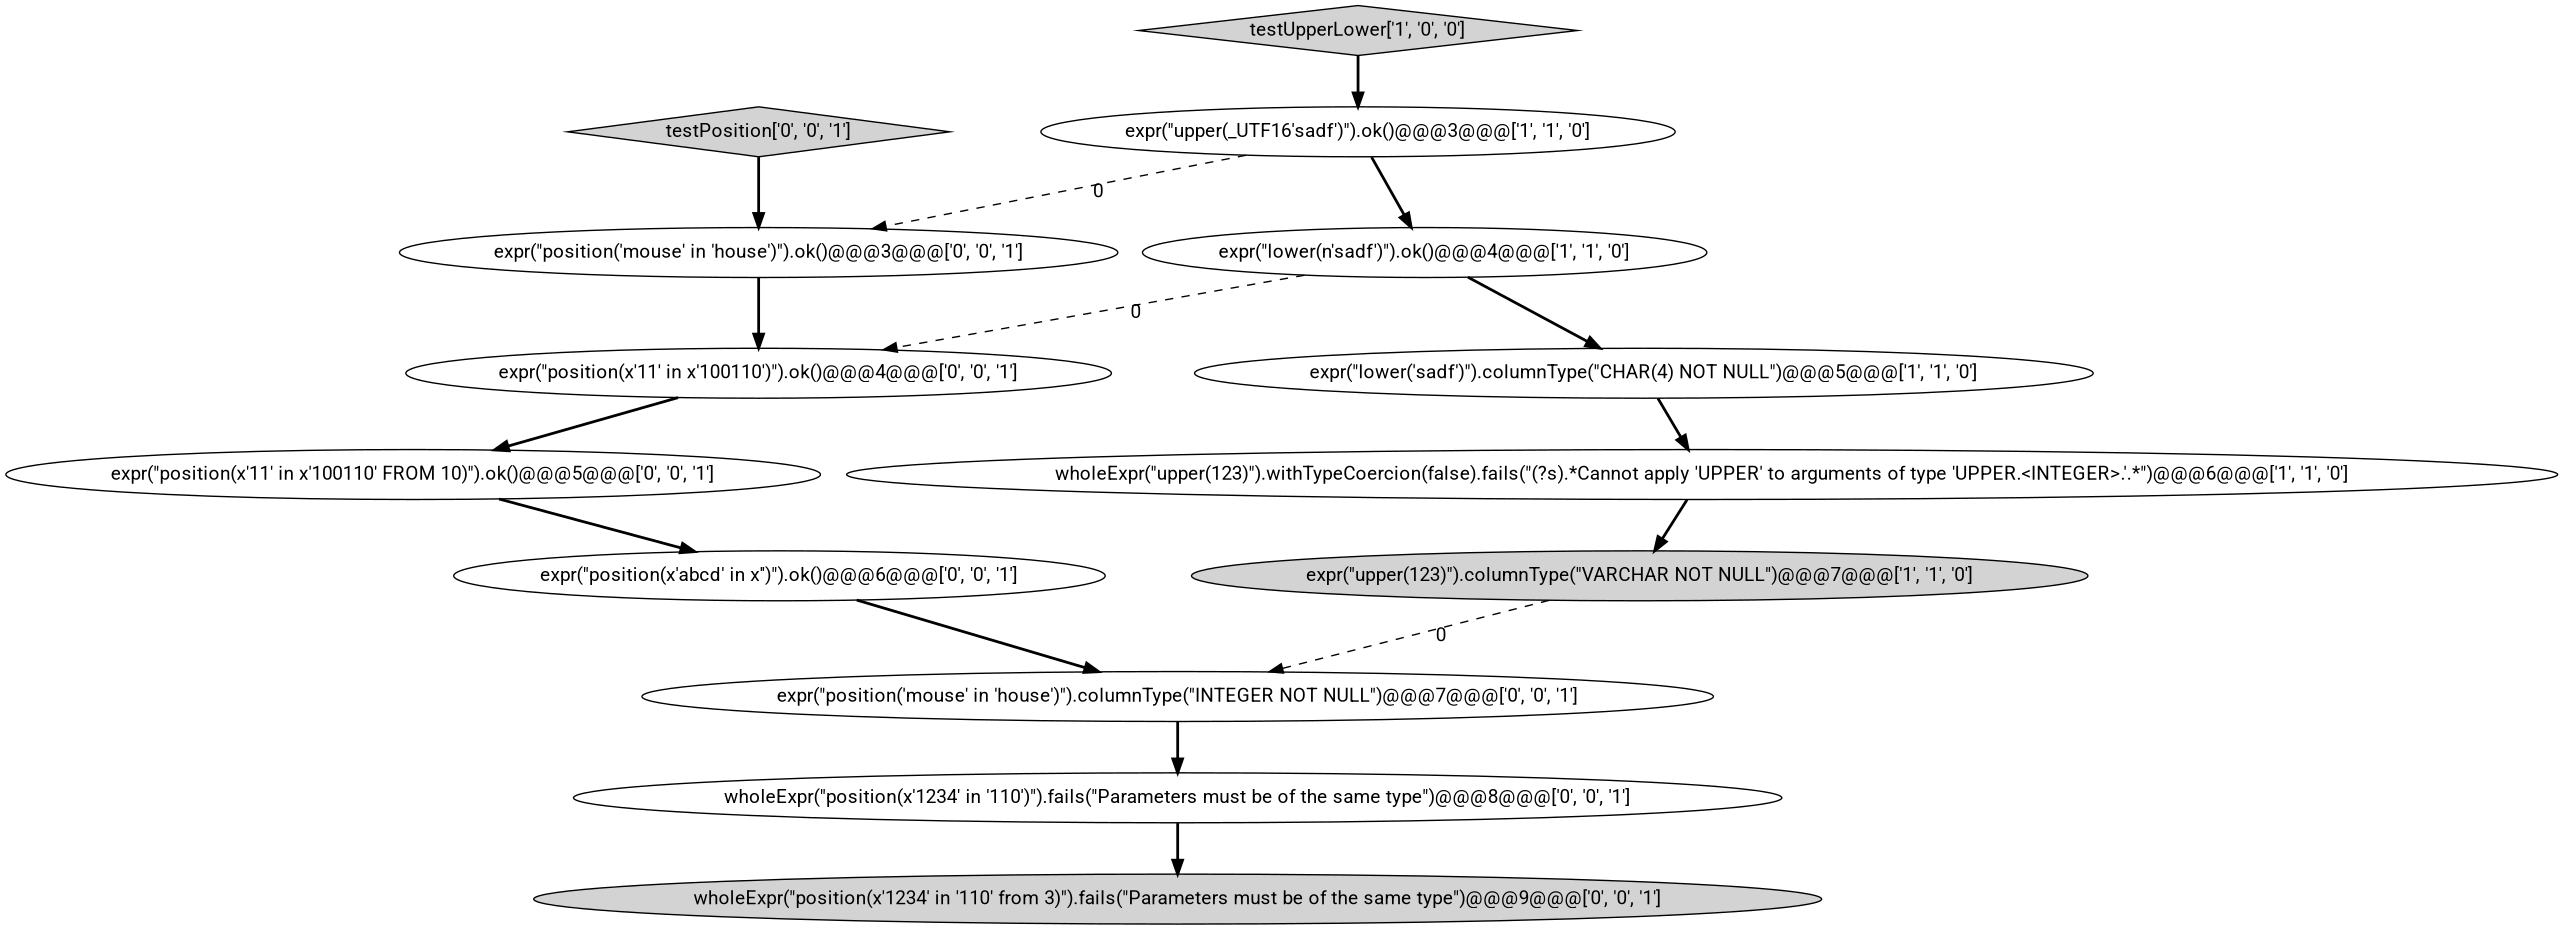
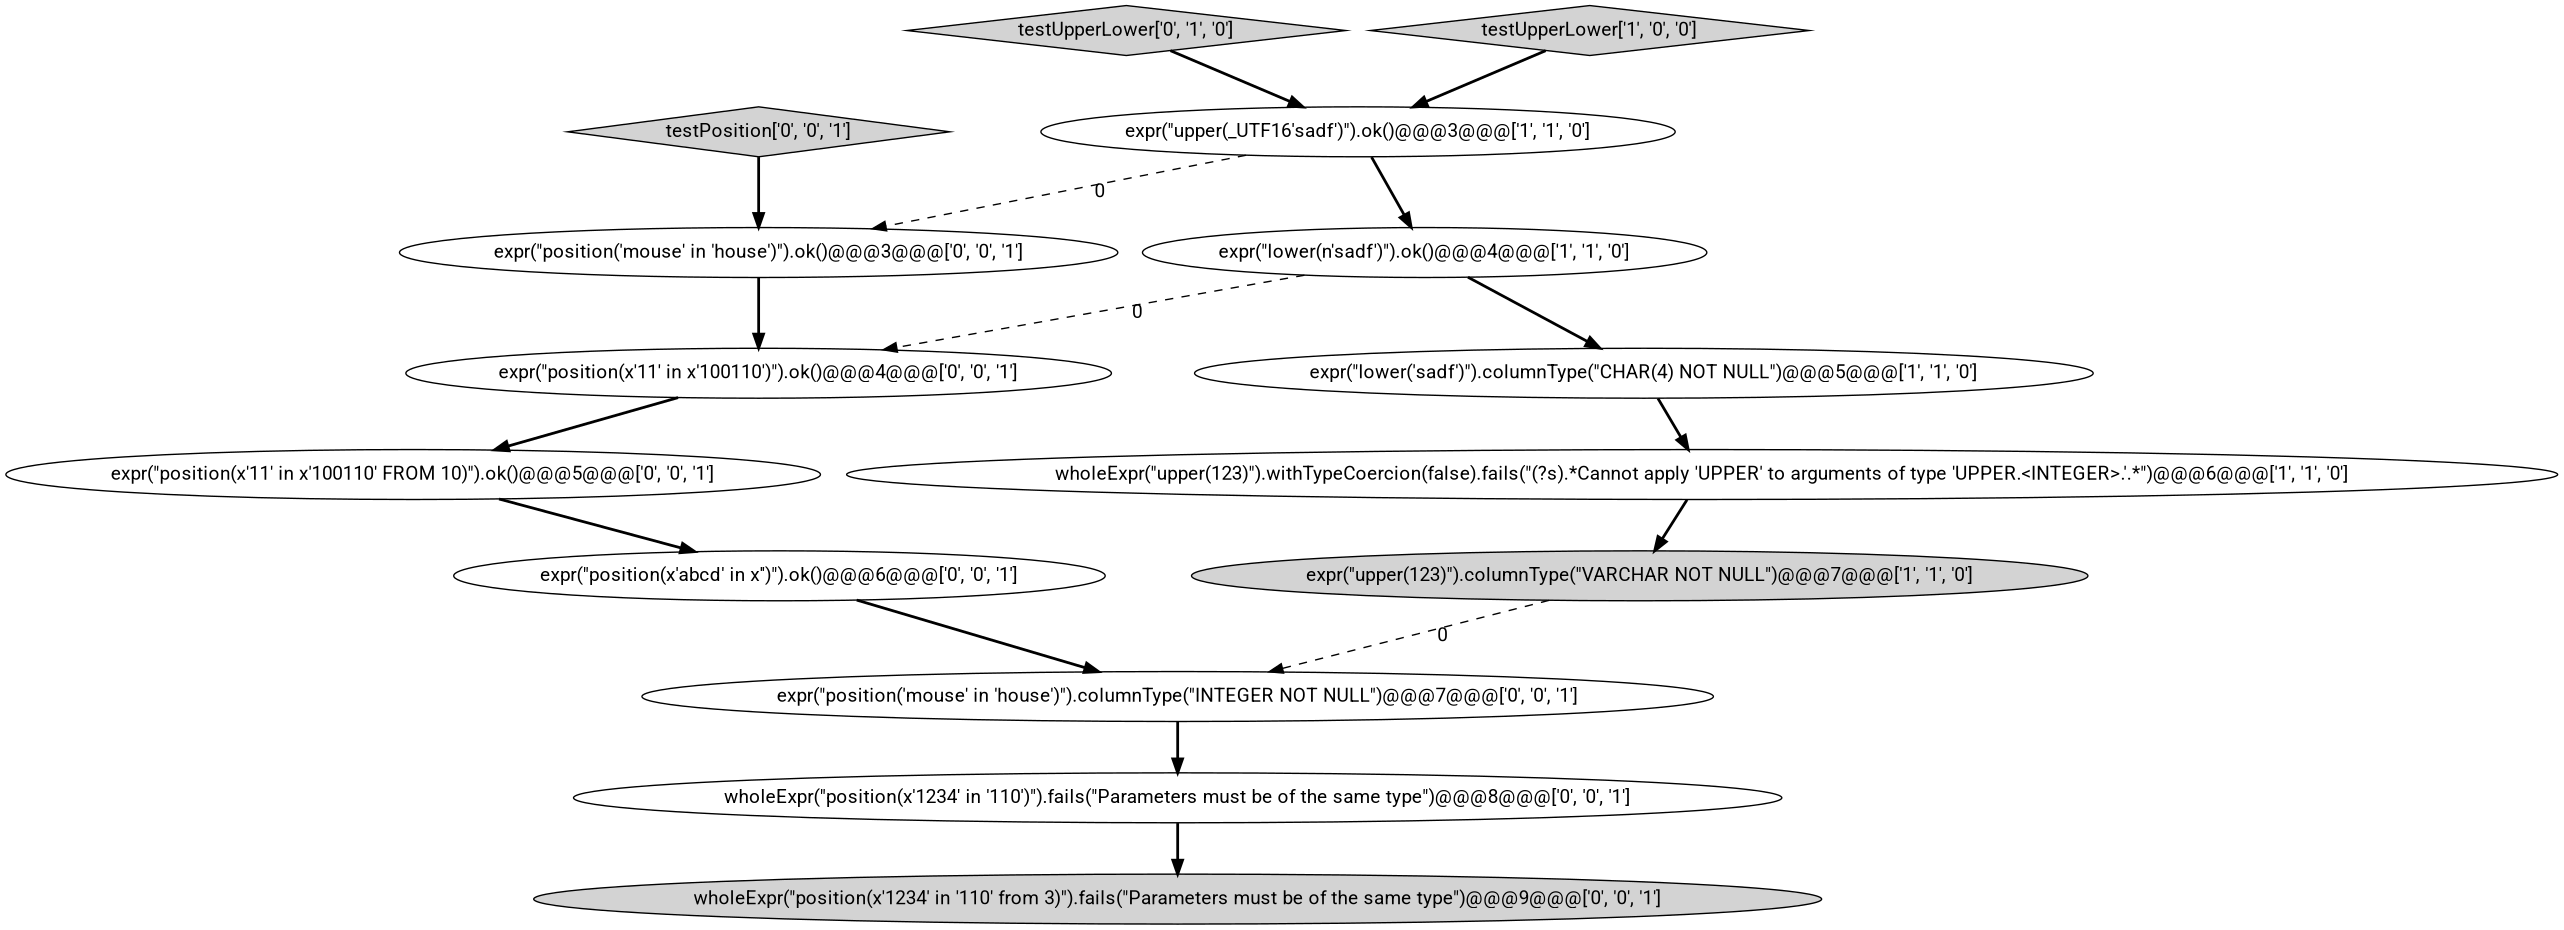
  digraph {
    fontname=Roboto
    node [fillcolor=white shape=ellipse style=filled fontname=Roboto]
    edge [style=bold fontname=Roboto]
    n1 [label="expr(\"upper(_UTF16'sadf')\").ok()@@@3@@@['1', '1', '0']"]
    n2 [label="expr(\"lower(n'sadf')\").ok()@@@4@@@['1', '1', '0']"]
    n3 [label="expr(\"position('mouse' in 'house')\").ok()@@@3@@@['0', '0', '1']"]
    n4 [fillcolor=lightgray label="expr(\"upper(123)\").columnType(\"VARCHAR NOT NULL\")@@@7@@@['1', '1', '0']"]
    n5 [label="expr(\"position('mouse' in 'house')\").columnType(\"INTEGER NOT NULL\")@@@7@@@['0', '0', '1']"]
    n6 [label="expr(\"lower('sadf')\").columnType(\"CHAR(4) NOT NULL\")@@@5@@@['1', '1', '0']"]
    n7 [label="wholeExpr(\"upper(123)\").withTypeCoercion(false).fails(\"(?s).*Cannot apply 'UPPER' to arguments of type 'UPPER.<INTEGER>.'.*\")@@@6@@@['1', '1', '0']"]
    n8 [fillcolor=lightgray label="testPosition['0', '0', '1']" shape=diamond]
    n9 [label="wholeExpr(\"position(x'1234' in '110')\").fails(\"Parameters must be of the same type\")@@@8@@@['0', '0', '1']"]
    n10 [label="expr(\"position(x'abcd' in x'')\").ok()@@@6@@@['0', '0', '1']"]
+   n11 [fillcolor=lightgray label="testUpperLower['0', '1', '0']" shape=diamond]
    n12 [label="expr(\"position(x'11' in x'100110' FROM 10)\").ok()@@@5@@@['0', '0', '1']"]
    n13 [fillcolor=lightgray label="wholeExpr(\"position(x'1234' in '110' from 3)\").fails(\"Parameters must be of the same type\")@@@9@@@['0', '0', '1']"]
    n14 [label="expr(\"position(x'11' in x'100110')\").ok()@@@4@@@['0', '0', '1']"]
    n15 [fillcolor=lightgray label="testUpperLower['1', '0', '0']" shape=diamond]
    n1 -> n2
    n1 -> n3 [label=0 style=dashed]
    n2 -> n6
    n2 -> n14 [label=0 style=dashed]
    n3 -> n14
    n4 -> n5 [label=0 style=dashed]
    n5 -> n9
    n6 -> n7
    n7 -> n4
    n8 -> n3
    n9 -> n13
    n10 -> n5
+   n11 -> n1
    n12 -> n10
    n14 -> n12
    n15 -> n1
  }
